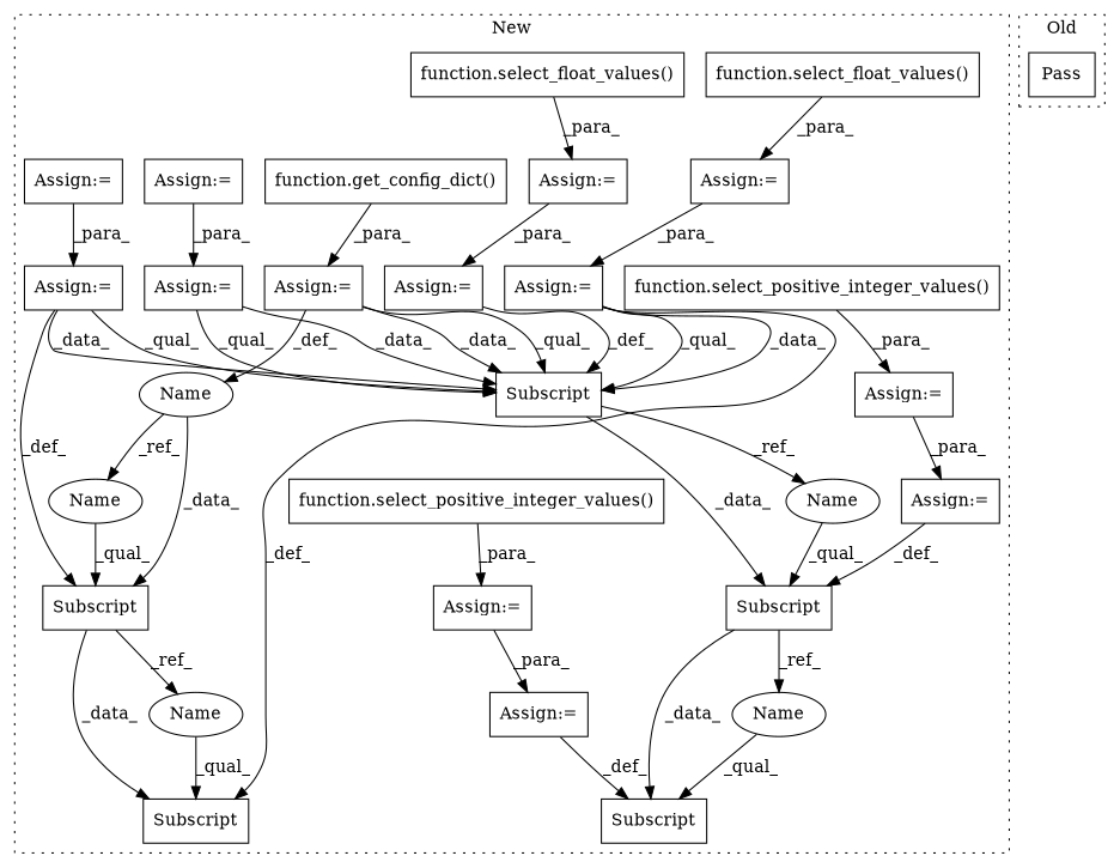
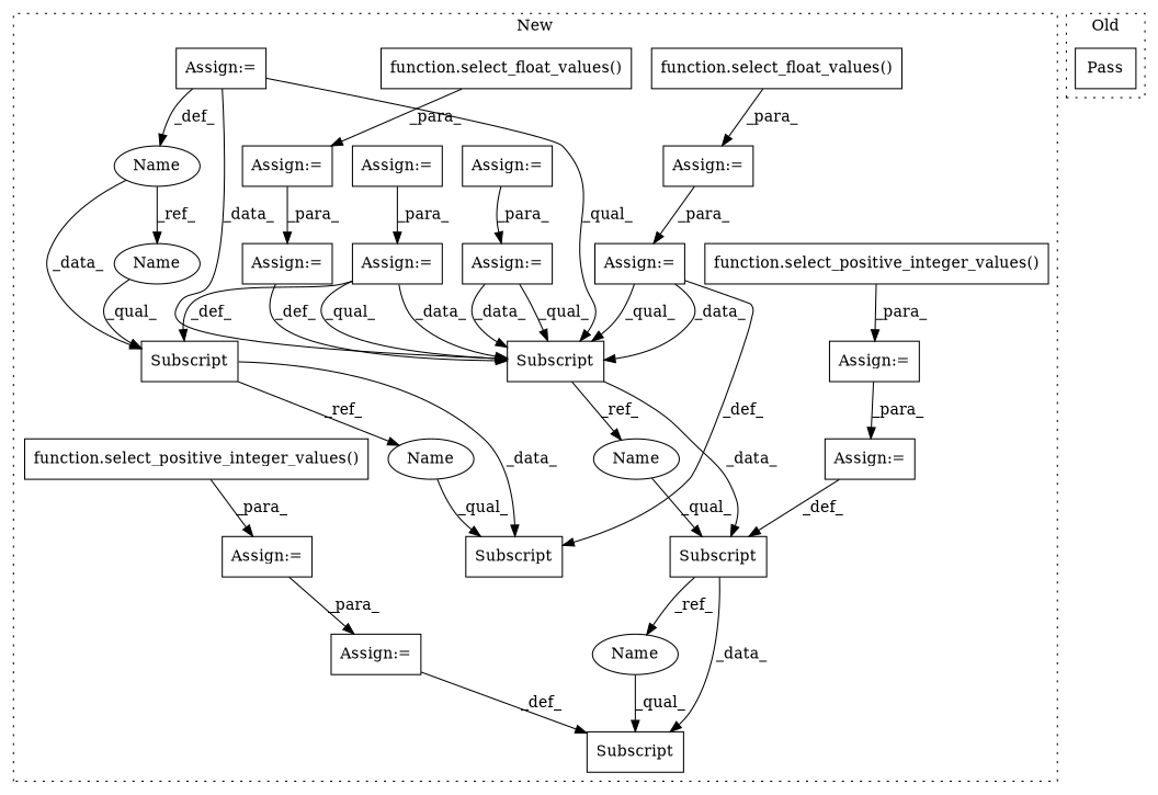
  digraph {
    node [a=68 l=3 shape=box]
    n1 [a=75 l=156 label="function.select_positive_integer_values()" s=7021]
    n2 [a=63 l="18,0" label=Subscript s="7470,0"]
    n3 [a=75 l=151 label="function.select_float_values()" s=5579]
    n4 [a=63 l="18,0" label=Subscript s="7182,0"]
    n5 [a=75 l=154 label="function.select_float_values()" s=6723]
    n6 [a=63 l="21,0" label=Subscript s="6882,0"]
-   n7 [a=75 l="16,1" label="function.get_config_dict()" s="5028,5054"]
    n8 [a=63 l="19,0" label=Subscript s="5736,0"]
    n9 [label="Assign:=" s=6143]
    n10 [a=63 l="21,0" label=Subscript s="5418,0"]
    n11 [a=87 l=6 label=Name s=5019 shape=ellipse]
    n12 [label="Assign:=" s=7321]
    n13 [label="Assign:=" s=5025]
    n14 [label="Assign:=" s=5576]
    n15 [label="Assign:=" s=7018]
    n16 [label="Assign:=" s=5912]
    n17 [label="Assign:=" s=7488]
    n18 [label="Assign:=" s=7200]
    n19 [label="Assign:=" s=6903]
    n20 [label="Assign:=" s=5167]
    n21 [label="Assign:=" s=5755]
    n22 [label="Assign:=" s=6720]
    n23 [label="Assign:=" s=5439]
    n24 [a=75 l=141 label="function.select_positive_integer_values()" s=7324]
    n25 [a=87 l=6 label=Name s=7182 shape=ellipse]
    n26 [a=87 l=6 label=Name s=5418 shape=ellipse]
    n27 [a=87 l=6 label=Name s=5736 shape=ellipse]
    n28 [a=87 l=6 label=Name s=7470 shape=ellipse]
    n29 [a=62 l=4 label=Pass s=4089]
    subgraph cluster_1 {
      label=New
      style=dotted
      n1
      n2
      n3
      n4
      n5
      n6
-     n7
      n8
      n9
      n10
      n11
      n12
      n13
      n14
      n15
      n16
      n17
      n18
      n19
      n20
      n21
      n22
      n23
      n24
      n25
      n26
      n27
      n28
    }
    subgraph cluster_2 {
      label=Old
      style=dotted
      n29
    }
    n1 -> n15 [label=_para_]
    n3 -> n14 [label=_para_]
    n4 -> n2 [label=_data_]
    n4 -> n28 [label=_ref_]
    n5 -> n22 [label=_para_]
    n6 -> n4 [label=_data_]
    n6 -> n25 [label=_ref_]
-   n7 -> n13 [label=_para_]
    n9 -> n6 [label=_qual_]
    n9 -> n6 [label=_data_]
    n10 -> n8 [label=_data_]
    n10 -> n27 [label=_ref_]
    n11 -> n10 [label=_data_]
    n11 -> n26 [label=_ref_]
    n12 -> n17 [label=_para_]
    n13 -> n6 [label=_qual_]
    n13 -> n6 [label=_data_]
    n13 -> n11 [label=_def_]
    n14 -> n21 [label=_para_]
    n15 -> n18 [label=_para_]
    n16 -> n9 [label=_para_]
    n17 -> n2 [label=_def_]
    n18 -> n4 [label=_def_]
    n19 -> n6 [label=_def_]
    n20 -> n23 [label=_para_]
    n21 -> n6 [label=_data_]
    n21 -> n6 [label=_qual_]
    n21 -> n8 [label=_def_]
    n22 -> n19 [label=_para_]
    n23 -> n6 [label=_qual_]
    n23 -> n6 [label=_data_]
    n23 -> n10 [label=_def_]
    n24 -> n12 [label=_para_]
    n25 -> n4 [label=_qual_]
    n26 -> n10 [label=_qual_]
    n27 -> n8 [label=_qual_]
    n28 -> n2 [label=_qual_]
  }
